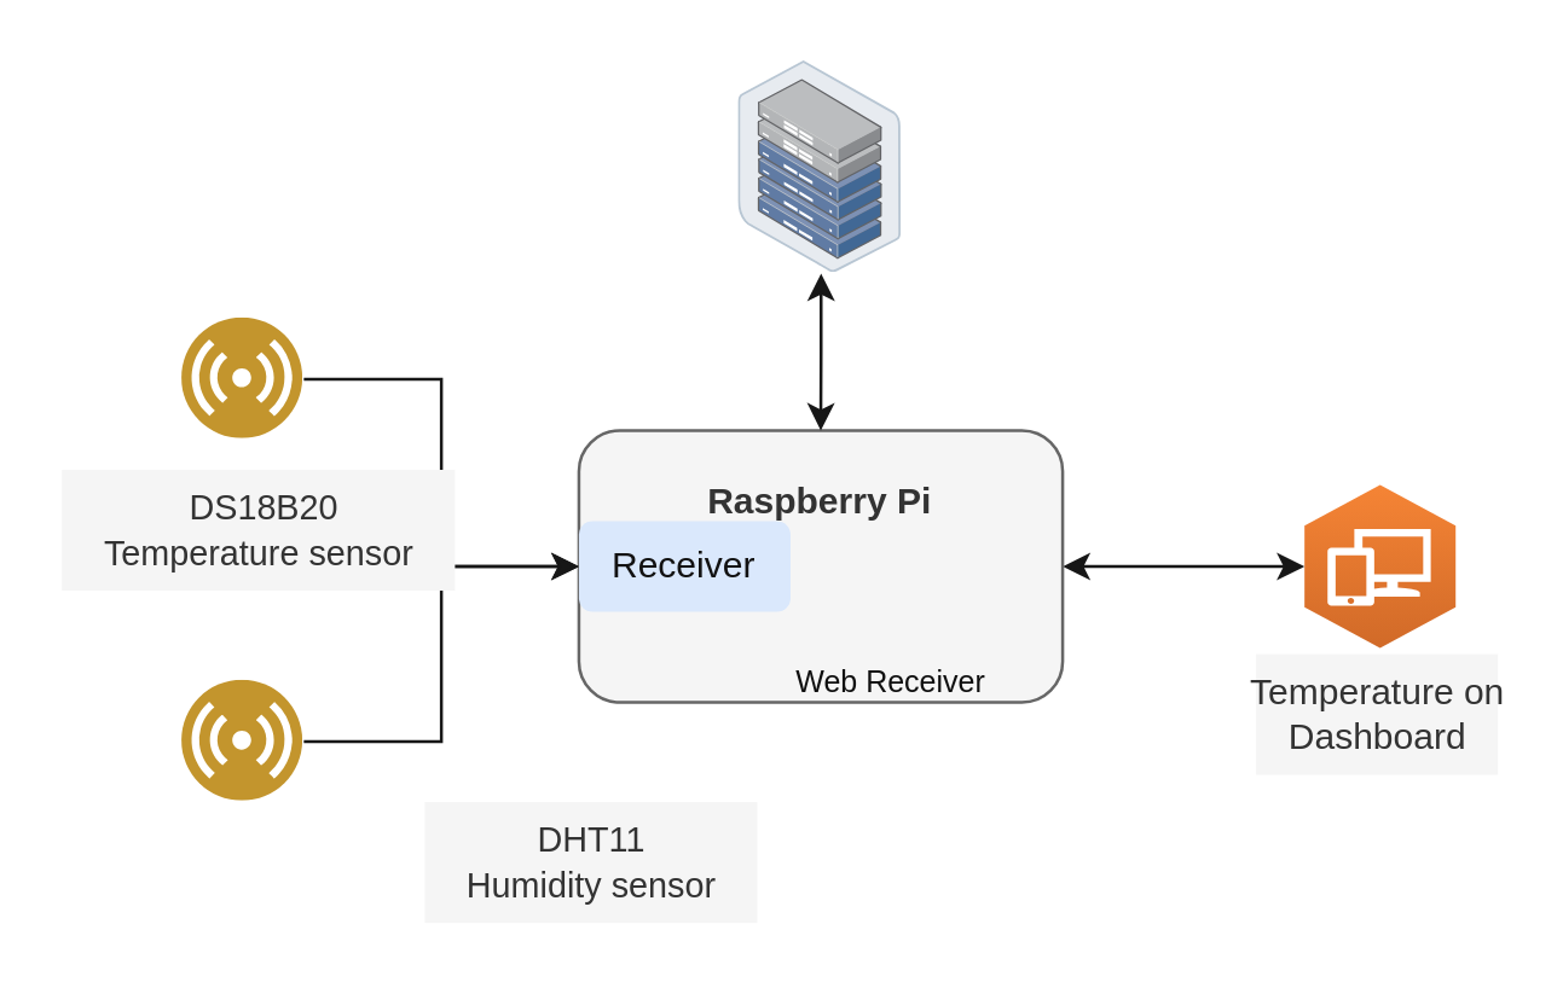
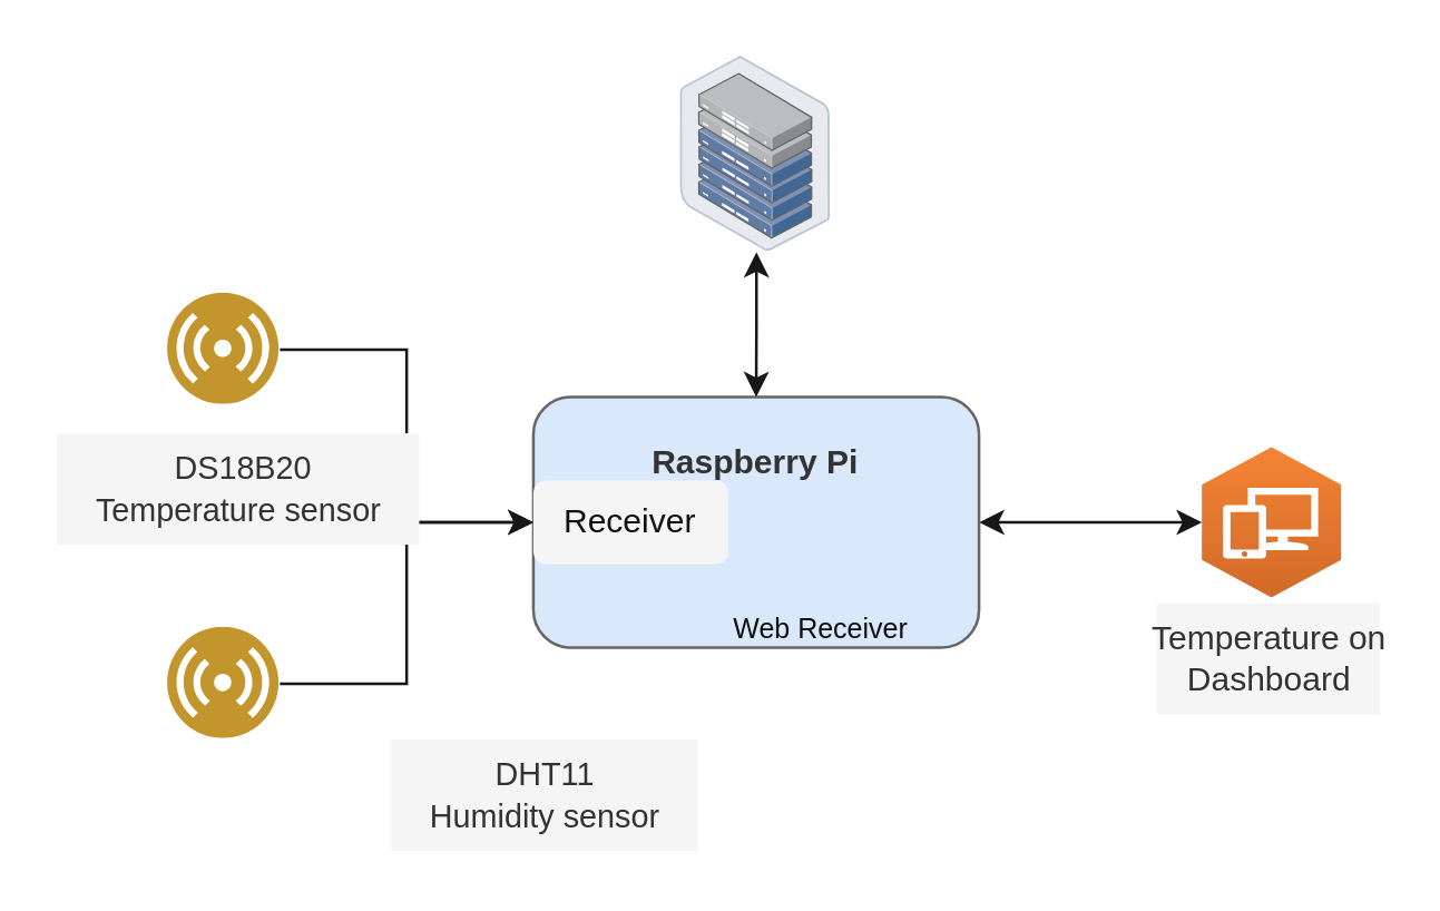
  <mxCell id="0" />
  <mxCell id="1" parent="0" />
  <mxCell id="2" style="edgeStyle=orthogonalEdgeStyle;rounded=0;orthogonalLoop=1;jettySize=auto;html=1;entryX=0;entryY=0.5;entryDx=0;entryDy=0;entryPerimeter=0;startArrow=classic;startFill=1;strokeColor=#171717;" edge="1" parent="1" source="3" target="10"><mxGeometry relative="1" as="geometry" /></mxCell>
- <mxCell id="3" value="&lt;b&gt;Raspberry Pi&lt;br&gt;&lt;/b&gt;&lt;br&gt;&lt;br&gt;&lt;br&gt;" style="rounded=1;whiteSpace=wrap;html=1;strokeColor=#666666;fillColor=#f5f5f5;fontColor=#333333;" vertex="1" parent="1"><mxGeometry x="191" y="142" width="160" height="90" as="geometry" /></mxCell>
+ <mxCell id="3" value="&lt;b&gt;Raspberry Pi&lt;br&gt;&lt;/b&gt;&lt;br&gt;&lt;br&gt;&lt;br&gt;" style="rounded=1;whiteSpace=wrap;html=1;strokeColor=#666666;fillColor=#dae8fc;fontColor=#333333;" vertex="1" parent="1"><mxGeometry x="191" y="142" width="160" height="90" as="geometry" /></mxCell>
  <mxCell id="4" style="edgeStyle=orthogonalEdgeStyle;rounded=0;orthogonalLoop=1;jettySize=auto;html=1;entryX=0;entryY=0.5;entryDx=0;entryDy=0;strokeColor=#171717;" edge="1" parent="1" source="5" target="3"><mxGeometry relative="1" as="geometry" /></mxCell>
  <mxCell id="5" value="" style="image;aspect=fixed;perimeter=ellipsePerimeter;html=1;align=center;shadow=0;dashed=0;fontColor=#4277BB;labelBackgroundColor=default;fontSize=12;spacingTop=3;image=img/lib/ibm/users/sensor.svg;strokeColor=#171717;" vertex="1" parent="1"><mxGeometry x="60" y="225" width="40" height="40" as="geometry" /></mxCell>
  <mxCell id="6" style="edgeStyle=orthogonalEdgeStyle;rounded=0;orthogonalLoop=1;jettySize=auto;html=1;entryX=0;entryY=0.5;entryDx=0;entryDy=0;strokeColor=#171717;" edge="1" parent="1" source="7" target="3"><mxGeometry relative="1" as="geometry" /></mxCell>
  <mxCell id="7" value="" style="image;aspect=fixed;perimeter=ellipsePerimeter;html=1;align=center;shadow=0;dashed=0;fontColor=#4277BB;labelBackgroundColor=default;fontSize=12;spacingTop=3;image=img/lib/ibm/users/sensor.svg;strokeColor=#171717;" vertex="1" parent="1"><mxGeometry x="60" y="105" width="40" height="40" as="geometry" /></mxCell>
  <mxCell id="8" value="&amp;nbsp;&lt;span style=&quot;font-size: 11.5px; text-align: start; background-color: initial;&quot;&gt;DS18B20 &lt;br&gt;Temperature sensor&lt;/span&gt;&lt;span style=&quot;font-size: 11.5px; text-align: start; background-color: initial;&quot; class=&quot;Apple-converted-space&quot;&gt;&lt;br&gt;&lt;/span&gt;" style="text;html=1;align=center;verticalAlign=middle;resizable=0;points=[];autosize=1;strokeColor=none;fillColor=#f5f5f5;fontColor=#333333;" vertex="1" parent="1"><mxGeometry x="20" y="155" width="130" height="40" as="geometry" /></mxCell>
  <mxCell id="9" value="&lt;span style=&quot;font-size: 11.5px; text-align: start; background-color: initial;&quot;&gt;DHT11&lt;br&gt;Humidity sensor&lt;/span&gt;&lt;span style=&quot;font-size: 11.5px; text-align: start; background-color: initial;&quot; class=&quot;Apple-converted-space&quot;&gt;&lt;br&gt;&lt;/span&gt;" style="text;html=1;align=center;verticalAlign=middle;resizable=0;points=[];autosize=1;strokeColor=none;fillColor=#f5f5f5;fontColor=#333333;" vertex="1" parent="1"><mxGeometry x="140" y="265" width="110" height="40" as="geometry" /></mxCell>
  <mxCell id="10" value="" style="outlineConnect=0;dashed=0;verticalLabelPosition=bottom;verticalAlign=top;align=center;html=1;shape=mxgraph.aws3.workspaces;fillColor=#D16A28;gradientColor=#F58435;gradientDirection=north;strokeColor=#171717;" vertex="1" parent="1"><mxGeometry x="431" y="160" width="50" height="54" as="geometry" /></mxCell>
  <mxCell id="11" value="Temperature on &lt;br&gt;Dashboard" style="text;html=1;align=center;verticalAlign=middle;resizable=0;points=[];autosize=1;strokeColor=none;fillColor=#f5f5f5;fontColor=#333333;" vertex="1" parent="1"><mxGeometry x="415" y="216" width="80" height="40" as="geometry" /></mxCell>
  <mxCell id="12" style="edgeStyle=orthogonalEdgeStyle;rounded=0;orthogonalLoop=1;jettySize=auto;html=1;entryX=0.5;entryY=0;entryDx=0;entryDy=0;startArrow=classic;startFill=1;strokeColor=#171717;" edge="1" parent="1" source="13" target="3"><mxGeometry relative="1" as="geometry" /></mxCell>
  <mxCell id="13" value="" style="image;points=[];aspect=fixed;html=1;align=center;shadow=0;dashed=0;image=img/lib/allied_telesis/storage/Datacenter_Server_Half_Rack_ToR.svg;strokeColor=#171717;" vertex="1" parent="1"><mxGeometry x="244.06" y="20" width="53.88" height="70" as="geometry" /></mxCell>
  <mxCell id="14" value="" style="shape=image;verticalLabelPosition=bottom;labelBackgroundColor=default;verticalAlign=top;aspect=fixed;imageAspect=0;image=https://seeklogo.com/images/O/openweather-logo-3CE20F48B5-seeklogo.com.png;strokeColor=#171717;" vertex="1" parent="1"><mxGeometry x="301" y="20" width="102.99" height="46" as="geometry" /></mxCell>
  <mxCell id="15" value="" style="shape=image;verticalLabelPosition=bottom;labelBackgroundColor=default;verticalAlign=top;aspect=fixed;imageAspect=0;image=https://cdn.freebiesupply.com/logos/large/2x/flask-logo-png-transparent.png;strokeColor=#171717;" vertex="1" parent="1"><mxGeometry x="279.87" y="176" width="31.13" height="40" as="geometry" /></mxCell>
- <mxCell id="16" value="&lt;font color=&quot;#121212&quot;&gt;Receiver&lt;/font&gt;" style="rounded=1;whiteSpace=wrap;html=1;strokeColor=none;fillColor=#dae8fc;" vertex="1" parent="1"><mxGeometry x="191" y="172" width="70" height="30" as="geometry" /></mxCell>
+ <mxCell id="16" value="&lt;font color=&quot;#121212&quot;&gt;Receiver&lt;/font&gt;" style="rounded=1;whiteSpace=wrap;html=1;strokeColor=none;fillColor=#f5f5f5;" vertex="1" parent="1"><mxGeometry x="191" y="172" width="70" height="30" as="geometry" /></mxCell>
  <mxCell id="17" value="&lt;font color=&quot;#0f0f0f&quot; style=&quot;font-size: 10px;&quot;&gt;Web Receiver&lt;/font&gt;" style="text;html=1;align=center;verticalAlign=middle;resizable=0;points=[];autosize=1;strokeColor=none;fillColor=none;fontSize=10;" vertex="1" parent="1"><mxGeometry x="249.06" y="210" width="90" height="30" as="geometry" /></mxCell>
